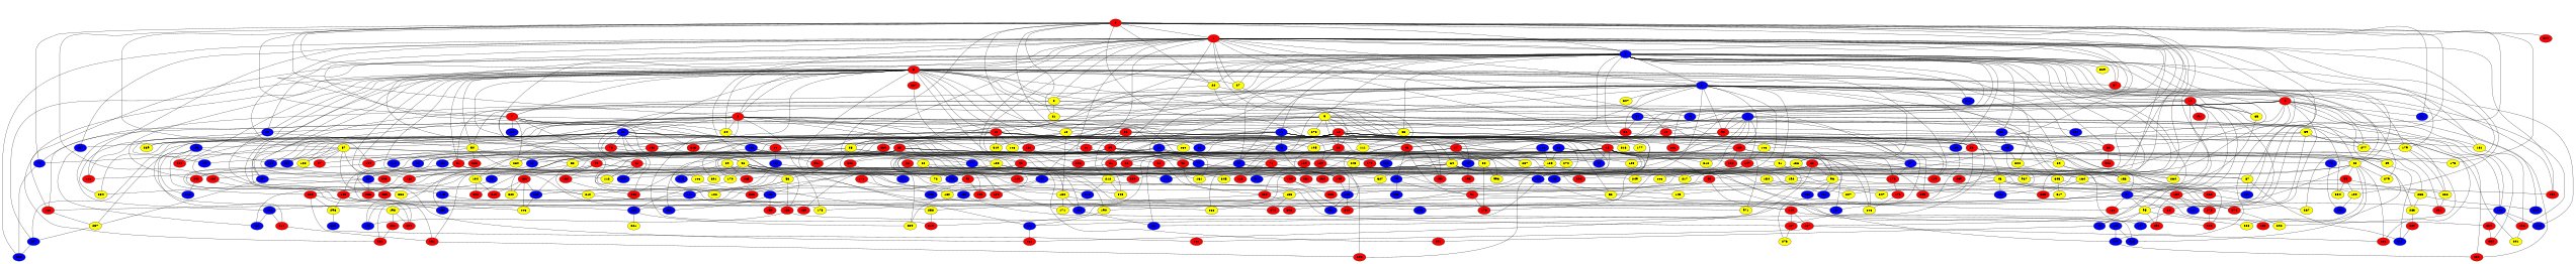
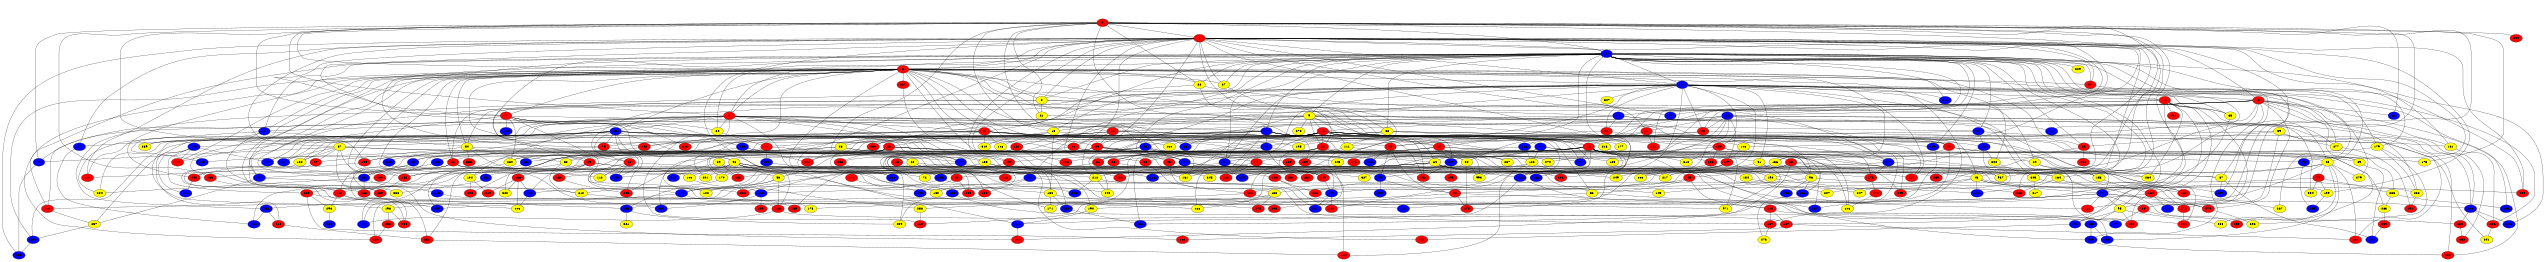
  graph {
    node [fillcolor=red style=filled]
    0
    1
    2 [fillcolor=blue]
    3
    4
    7
    13 [fillcolor=yellow]
    21 [fillcolor=yellow]
    22 [fillcolor=yellow]
    31 [fillcolor=blue]
    37 [fillcolor=yellow]
    60 [fillcolor=yellow]
    70 [fillcolor=blue]
    86 [fillcolor=blue]
    95 [fillcolor=yellow]
    141 [fillcolor=blue]
    160
    167
    175 [fillcolor=yellow]
    192 [fillcolor=yellow]
    201 [fillcolor=blue]
    239
    252
    344
    5 [fillcolor=blue]
    6
    8 [fillcolor=yellow]
    18
    27 [fillcolor=yellow]
    32
    33 [fillcolor=yellow]
    39
    43 [fillcolor=yellow]
    44
    46 [fillcolor=yellow]
    57
    75 [fillcolor=blue]
    78 [fillcolor=blue]
    87 [fillcolor=yellow]
    93
    106 [fillcolor=blue]
    108
    128 [fillcolor=blue]
    131 [fillcolor=yellow]
    134 [fillcolor=blue]
    137 [fillcolor=blue]
    146 [fillcolor=yellow]
    194
    199 [fillcolor=yellow]
    207 [fillcolor=yellow]
    240
    270 [fillcolor=yellow]
    288 [fillcolor=blue]
    290
    326
    9 [fillcolor=yellow]
    10 [fillcolor=blue]
    14 [fillcolor=blue]
    15
    16
    17
    19
    24 [fillcolor=yellow]
    30 [fillcolor=blue]
    42 [fillcolor=yellow]
    47 [fillcolor=blue]
    50 [fillcolor=yellow]
    62
    65 [fillcolor=yellow]
    76
    82 [fillcolor=blue]
    101 [fillcolor=blue]
    142
    150 [fillcolor=blue]
    157 [fillcolor=blue]
    161 [fillcolor=yellow]
    163
    179 [fillcolor=yellow]
    200 [fillcolor=blue]
    211 [fillcolor=blue]
    224 [fillcolor=blue]
    244
    246 [fillcolor=blue]
    267 [fillcolor=yellow]
    285
    305 [fillcolor=yellow]
    329 [fillcolor=yellow]
    20 [fillcolor=blue]
    51
    54 [fillcolor=yellow]
    61
    64 [fillcolor=yellow]
    88 [fillcolor=blue]
    92
    107 [fillcolor=blue]
    112 [fillcolor=yellow]
    119
    121
    187
    227
    232 [fillcolor=blue]
    234
    242
    266
    269
    273
    282
    287 [fillcolor=blue]
    300 [fillcolor=yellow]
    303
    304
    319
    336 [fillcolor=yellow]
    25 [fillcolor=blue]
    38
    77 [fillcolor=blue]
    100 [fillcolor=blue]
    104 [fillcolor=yellow]
    116 [fillcolor=blue]
    149 [fillcolor=blue]
    155 [fillcolor=yellow]
    221 [fillcolor=blue]
    230 [fillcolor=blue]
    238 [fillcolor=blue]
    289 [fillcolor=yellow]
    122 [fillcolor=blue]
    123 [fillcolor=blue]
    213
    215 [fillcolor=blue]
    284 [fillcolor=yellow]
    130 [fillcolor=yellow]
    139
    148 [fillcolor=yellow]
    310 [fillcolor=yellow]
    23
    280
    158 [fillcolor=yellow]
    97
    182
    172
    135 [fillcolor=blue]
    205
    340 [fillcolor=yellow]
    253
    99 [fillcolor=blue]
    286 [fillcolor=yellow]
    138 [fillcolor=blue]
    183
    235
    342
    229
    247 [fillcolor=yellow]
    272
    28 [fillcolor=yellow]
    29 [fillcolor=yellow]
    41 [fillcolor=yellow]
    48
    49
    56
    81
    90
    118
    120
    136 [fillcolor=yellow]
    188 [fillcolor=blue]
    203 [fillcolor=yellow]
    236
    277 [fillcolor=yellow]
    279 [fillcolor=yellow]
    307 [fillcolor=yellow]
    323 [fillcolor=blue]
    11 [fillcolor=blue]
    69 [fillcolor=yellow]
    105 [fillcolor=yellow]
    125 [fillcolor=yellow]
    164 [fillcolor=yellow]
    208
    220
    222 [fillcolor=yellow]
    274
    332
    34 [fillcolor=blue]
    67 [fillcolor=blue]
    73 [fillcolor=blue]
    251 [fillcolor=blue]
    83
    111 [fillcolor=yellow]
    250 [fillcolor=yellow]
    94
    109 [fillcolor=blue]
    177 [fillcolor=yellow]
    74 [fillcolor=blue]
    71
    98
    129
    151 [fillcolor=blue]
    156 [fillcolor=blue]
    299
    140 [fillcolor=blue]
    260
    217 [fillcolor=yellow]
    314 [fillcolor=blue]
    53 [fillcolor=yellow]
    335
    72 [fillcolor=yellow]
    170 [fillcolor=yellow]
    162
    178 [fillcolor=yellow]
    262 [fillcolor=blue]
    311 [fillcolor=blue]
    297 [fillcolor=blue]
    294 [fillcolor=blue]
    315 [fillcolor=blue]
    322
    197 [fillcolor=blue]
    181 [fillcolor=blue]
    147
    346 [fillcolor=yellow]
    204
    12
    171 [fillcolor=yellow]
    278 [fillcolor=yellow]
    327 [fillcolor=yellow]
    334 [fillcolor=yellow]
    276 [fillcolor=yellow]
    117 [fillcolor=blue]
    254 [fillcolor=yellow]
    36 [fillcolor=blue]
    124
    152
    185 [fillcolor=yellow]
    206
    268 [fillcolor=yellow]
    306
    40 [fillcolor=blue]
    66
    45
    58 [fillcolor=yellow]
    63
    176
    223
    243 [fillcolor=yellow]
    312 [fillcolor=yellow]
    330
    n245 [fillcolor=yellow label=937]
    35
    80 [fillcolor=blue]
    320 [fillcolor=yellow]
    52 [fillcolor=yellow]
    256
    84
    184
    191
    264 [fillcolor=yellow]
    55
    186
    328 [fillcolor=blue]
    n258 [fillcolor=yellow label=993]
    91
    338
    127 [fillcolor=blue]
    341
    180 [fillcolor=yellow]
    308
    257 [fillcolor=yellow]
    210 [fillcolor=yellow]
    292 [fillcolor=yellow]
    324
    317 [fillcolor=yellow]
    85 [fillcolor=blue]
    110
    196 [fillcolor=blue]
    198 [fillcolor=yellow]
    209 [fillcolor=blue]
    225 [fillcolor=blue]
    103 [fillcolor=yellow]
    333
    102 [fillcolor=yellow]
    126
    168 [fillcolor=blue]
    68 [fillcolor=blue]
    302
    115 [fillcolor=blue]
    245 [fillcolor=blue]
    154 [fillcolor=yellow]
    169
    195
    345 [fillcolor=yellow]
    145
    281
    316 [fillcolor=blue]
    265
    313 [fillcolor=blue]
    216 [fillcolor=yellow]
    331
    212 [fillcolor=yellow]
    153 [fillcolor=yellow]
    219
    301 [fillcolor=yellow]
    231
    261
    259 [fillcolor=blue]
    189 [fillcolor=blue]
    n304 [fillcolor=yellow label=971]
    79 [fillcolor=blue]
    228 [fillcolor=blue]
    166
    96 [fillcolor=yellow]
    113 [fillcolor=blue]
    241 [fillcolor=yellow]
    248 [fillcolor=blue]
    283 [fillcolor=yellow]
    214
    291
    275
    218 [fillcolor=blue]
    233 [fillcolor=yellow]
    255
    237 [fillcolor=yellow]
    321 [fillcolor=yellow]
    343 [fillcolor=blue]
    190 [fillcolor=yellow]
    165 [fillcolor=blue]
    143 [fillcolor=yellow]
    298
    339 [fillcolor=yellow]
    249 [fillcolor=yellow]
    114
    133 [fillcolor=yellow]
    258 [fillcolor=yellow]
    202
    132 [fillcolor=blue]
    26
    263 [fillcolor=blue]
    173
    159
    295 [fillcolor=yellow]
    89 [fillcolor=yellow]
    144
    318 [fillcolor=blue]
    59 [fillcolor=yellow]
    296 [fillcolor=yellow]
    309
    174
    325 [fillcolor=blue]
    0 -- 1
    0 -- 2
    0 -- 3
    0 -- 4
    0 -- 7
    0 -- 13
    0 -- 21
    0 -- 22
    0 -- 31
    0 -- 37
    0 -- 60
    0 -- 70
    0 -- 86
    0 -- 95
    0 -- 141
    0 -- 160
    0 -- 167
    0 -- 175
    0 -- 192
    0 -- 201
    0 -- 239
    0 -- 252
    0 -- 344
    1 -- 2
    1 -- 3
    1 -- 4
    1 -- 7
    1 -- 5
    1 -- 6
    1 -- 8
    1 -- 18
    1 -- 27
    1 -- 32
    1 -- 33
    1 -- 39
    1 -- 43
    1 -- 44
    1 -- 46
    1 -- 57
    1 -- 75
    1 -- 78
    1 -- 87
    1 -- 93
    1 -- 106
    1 -- 108
    1 -- 128
    1 -- 131
    1 -- 134
    1 -- 137
    1 -- 146
    1 -- 194
    1 -- 199
    1 -- 207
    1 -- 240
    1 -- 270
    1 -- 288
    1 -- 290
    1 -- 326
    2 -- 3
    2 -- 13
    2 -- 22
    2 -- 5
    2 -- 8
    2 -- 27
    2 -- 33
    2 -- 57
    2 -- 290
    2 -- 9
    2 -- 10
    2 -- 14
    2 -- 15
    2 -- 16
    2 -- 17
    2 -- 19
    2 -- 24
    2 -- 30
    2 -- 42
    2 -- 47
    2 -- 50
    2 -- 62
    2 -- 65
    2 -- 76
    2 -- 82
    2 -- 101
    2 -- 142
    2 -- 150
    2 -- 157
    2 -- 161
    2 -- 163
    2 -- 179
    2 -- 200
    2 -- 211
    2 -- 224
    2 -- 244
    2 -- 246
    2 -- 267
    2 -- 285
    2 -- 305
    2 -- 329
    3 -- 4
    3 -- 7
    3 -- 22
    3 -- 5
    3 -- 8
    3 -- 27
    3 -- 44
    3 -- 57
    3 -- 9
    3 -- 10
    3 -- 15
    3 -- 16
    3 -- 62
    3 -- 179
    3 -- 20
    3 -- 51
    3 -- 54
    3 -- 61
    3 -- 64
    3 -- 88
    3 -- 92
    3 -- 107
    3 -- 112
    3 -- 119
    3 -- 121
    3 -- 187
    3 -- 227
    3 -- 232
    3 -- 234
    3 -- 242
    3 -- 266
    3 -- 269
    3 -- 273
    3 -- 282
    3 -- 287
    3 -- 300
    3 -- 303
    3 -- 304
    3 -- 319
    3 -- 336
    4 -- 10
    4 -- 16
    4 -- 24
    4 -- 30
    4 -- 76
    4 -- 20
    4 -- 25
    4 -- 38
    4 -- 77
    4 -- 100
    4 -- 104
    4 -- 116
    4 -- 149
    4 -- 155
    4 -- 221
    4 -- 230
    4 -- 238
    4 -- 289
    7 -- 14
    7 -- 24
    7 -- 304
    7 -- 77
    7 -- 122
    7 -- 123
    7 -- 213
    7 -- 215
    7 -- 284
    13 -- 130
    13 -- 139
    13 -- 148
    13 -- 310
    22 -- 305
    22 -- 23
    22 -- 280
    37 -- 70
    37 -- 42
    37 -- 269
    37 -- 77
    37 -- 238
    37 -- 158
    37 -- 97
    37 -- 182
    60 -- 101
    60 -- 172
    60 -- 135
    60 -- 205
    70 -- 288
    86 -- 340
    95 -- 253
    95 -- 99
    95 -- 286
    95 -- 138
    160 -- 183
    167 -- 235
    167 -- 342
    192 -- 229
    192 -- 247
    252 -- 272
    5 -- 6
    5 -- 128
    5 -- 9
    5 -- 19
    5 -- 65
    5 -- 82
    5 -- 211
    5 -- 54
    5 -- 61
    5 -- 253
    5 -- 28
    5 -- 29
    5 -- 41
    5 -- 48
    5 -- 49
    5 -- 56
    5 -- 81
    5 -- 90
    5 -- 118
    5 -- 120
    5 -- 136
    5 -- 188
    5 -- 203
    5 -- 236
    5 -- 277
    5 -- 279
    5 -- 307
    5 -- 323
    6 -- 21
    6 -- 31
    6 -- 75
    6 -- 131
    6 -- 90
    6 -- 11
    6 -- 69
    6 -- 105
    6 -- 125
    6 -- 164
    6 -- 208
    6 -- 220
    6 -- 222
    6 -- 274
    6 -- 332
    8 -- 21
    8 -- 157
    8 -- 51
    8 -- 34
    8 -- 67
    18 -- 43
    18 -- 326
    18 -- 229
    18 -- 73
    27 -- 251
    32 -- 229
    33 -- 280
    33 -- 83
    33 -- 111
+   33 -- 250
    33 -- 94
    33 -- 109
    33 -- 177
    39 -- 284
    39 -- 182
    39 -- 74
    39 -- 71
    39 -- 98
    39 -- 129
    39 -- 151
    39 -- 156
    43 -- 141
    43 -- 47
    43 -- 222
    43 -- 299
    43 -- 140
    43 -- 260
    44 -- 140
    44 -- 217
    44 -- 314
    46 -- 135
    46 -- 274
    46 -- 260
    46 -- 53
    46 -- 335
    46 -- 72
    46 -- 170
    46 -- 162
-   46 -- 178
+   46 -- 103
    46 -- 262
    46 -- 311
    57 -- 297
    78 -- 294
    87 -- 297
    87 -- 315
    93 -- 106
    93 -- 161
    106 -- 130
    106 -- 322
    128 -- 221
    128 -- 197
    131 -- 236
    134 -- 181
    137 -- 262
    146 -- 147
    146 -- 346
    194 -- 204
    199 -- 294
    9 -- 13
    9 -- 163
    9 -- 23
-   9 -- 28
+   9 -- 161
    9 -- 83
    9 -- 111
    9 -- 299
    9 -- 12
    9 -- 171
    9 -- 278
    9 -- 327
    9 -- 334
    9 -- 276
    10 -- 108
    10 -- 54
    10 -- 117
    10 -- 254
    14 -- 194
    14 -- 17
    14 -- 230
    14 -- 69
    14 -- 67
    14 -- 73
    14 -- 36
    14 -- 124
    14 -- 152
    14 -- 185
    14 -- 206
    14 -- 268
    14 -- 306
    15 -- 32
    15 -- 134
    15 -- 107
    15 -- 41
    15 -- 164
    15 -- 72
    15 -- 346
    15 -- 40
    15 -- 66
    15 -- 45
    15 -- 58
    15 -- 63
    15 -- 176
    15 -- 223
    15 -- 243
    15 -- 312
    15 -- 330
    15 -- n245
    16 -- 39
    16 -- 87
    16 -- 17
    16 -- 142
    16 -- 148
    16 -- 310
    16 -- 158
    16 -- 48
    16 -- 250
    16 -- 170
    16 -- 152
    16 -- 35
    16 -- 80
    16 -- 320
    17 -- 175
    17 -- 93
    17 -- 50
    17 -- 107
    17 -- 284
    17 -- 67
    17 -- 52
    17 -- 256
    19 -- 95
    19 -- 42
    19 -- 65
    19 -- 121
    19 -- 99
    19 -- 34
    19 -- 84
    19 -- 184
    19 -- 191
    19 -- 264
    24 -- 94
    30 -- 235
    30 -- 48
    30 -- 109
    42 -- 286
    42 -- 235
    42 -- 279
    42 -- 45
    42 -- n245
    42 -- 55
    42 -- 186
    42 -- 328
    47 -- 95
    47 -- 163
    47 -- 100
    47 -- 274
    47 -- 178
    47 -- 84
    47 -- 186
    50 -- 314
    50 -- 176
    50 -- n258
    62 -- 91
    62 -- 338
    65 -- 127
    76 -- 149
    76 -- 341
    82 -- 112
    82 -- 119
    82 -- 116
    82 -- 327
    101 -- 187
    101 -- 124
    101 -- 180
    142 -- 194
    150 -- 308
    157 -- 257
    157 -- 210
    163 -- 257
    179 -- 252
    179 -- 222
    179 -- 292
    200 -- 220
    305 -- 324
    305 -- 317
    20 -- 46
    20 -- 137
    20 -- 76
    20 -- 238
    20 -- 289
    20 -- 272
    20 -- 105
    20 -- 73
    20 -- 74
    20 -- 254
    20 -- 206
    20 -- n258
    20 -- 85
    20 -- 110
    20 -- 196
    20 -- 198
    20 -- 209
    51 -- 199
    51 -- 157
    51 -- 88
    51 -- 340
    51 -- 164
    51 -- 225
+   54 -- 60
    54 -- 97
    54 -- 58
    54 -- 103
    54 -- 333
    61 -- 112
    61 -- 209
    61 -- 102
    61 -- 126
    64 -- 141
    64 -- 239
    64 -- 161
    64 -- 200
    64 -- 183
    64 -- 208
    64 -- 117
    64 -- 168
    64 -- 68
    64 -- 302
    88 -- 266
    88 -- 254
    88 -- 115
    92 -- 240
    92 -- 245
    107 -- 152
    107 -- 154
    107 -- 169
    107 -- 195
    107 -- 345
    121 -- 183
    121 -- 256
    121 -- 145
    121 -- 281
    187 -- 276
    227 -- 345
    242 -- 316
    287 -- 288
    300 -- 305
    25 -- 270
    25 -- 64
    25 -- 74
    25 -- 243
    25 -- 80
    25 -- 265
    25 -- 313
    38 -- 39
    38 -- 44
    38 -- 146
    38 -- 287
    38 -- 213
    38 -- 172
    38 -- 216
    38 -- 331
    38 -- 212
    77 -- 330
    77 -- 225
    77 -- 153
    100 -- 246
    100 -- 236
    100 -- 324
    104 -- 302
    104 -- 219
    155 -- 285
    155 -- 301
    155 -- 231
    221 -- 261
    123 -- 130
    123 -- 331
    123 -- 218
    284 -- 303
    130 -- 134
    130 -- 171
    130 -- 308
    139 -- 143
    23 -- 106
    23 -- 232
    23 -- 139
    23 -- 29
    23 -- 125
    23 -- 71
    23 -- 181
    23 -- 40
    280 -- 311
    158 -- 204
    97 -- 108
    182 -- 269
    172 -- 173
    135 -- 167
    135 -- 259
    205 -- 342
    205 -- 295
    205 -- 296
    99 -- 341
    138 -- 200
    138 -- 328
    183 -- 281
    183 -- 259
    183 -- 296
    229 -- n304
    229 -- 258
    28 -- 93
    28 -- 127
    28 -- 85
    28 -- 331
    28 -- 259
    29 -- 47
    29 -- 153
    41 -- 43
    41 -- 189
    41 -- n304
    48 -- 91
    48 -- 79
    48 -- 228
    49 -- 104
    49 -- 182
    49 -- 162
    49 -- 268
    49 -- 180
    49 -- 166
    56 -- 66
    56 -- 96
    81 -- 92
    81 -- 145
    90 -- 142
    90 -- 113
    90 -- 241
    120 -- 252
    120 -- 151
    120 -- 312
    120 -- 248
    120 -- 283
    136 -- 203
    136 -- 264
    136 -- 265
    188 -- 262
    188 -- 214
    236 -- 241
    277 -- 291
    11 -- 70
    11 -- 18
    11 -- 64
    11 -- 119
    11 -- 100
    11 -- 90
    11 -- 277
    11 -- 147
    11 -- 12
    11 -- 168
    11 -- 79
    69 -- 315
    105 -- 189
    164 -- 285
    164 -- 275
    222 -- 291
    274 -- 292
    34 -- 86
    34 -- 224
    34 -- 38
    34 -- 56
    34 -- 264
    67 -- 172
    67 -- 260
    67 -- 217
    73 -- 81
    73 -- 171
    73 -- 237
    73 -- 298
    83 -- 136
    83 -- 297
    83 -- 181
    83 -- 255
    111 -- 124
    111 -- 237
    94 -- 242
    94 -- 155
    94 -- 301
    94 -- 132
    109 -- 300
    109 -- 247
    109 -- 217
    74 -- 140
    74 -- 186
    74 -- 145
    71 -- 118
    71 -- 110
    71 -- 79
    98 -- 133
    156 -- 160
    140 -- 232
    140 -- 159
    260 -- 267
    53 -- 102
    53 -- 126
    53 -- 165
    170 -- 248
    162 -- 206
    147 -- 192
    147 -- 282
    147 -- 203
    147 -- 231
    12 -- 37
    12 -- 86
    12 -- 131
    12 -- 15
    12 -- 101
    12 -- 150
    12 -- 88
    12 -- 25
    12 -- 23
    12 -- 158
    12 -- 28
    12 -- 81
    12 -- 120
    12 -- 83
    12 -- 53
    12 -- 335
    12 -- 40
    12 -- 66
    12 -- 52
    12 -- n258
    12 -- 257
    12 -- 233
    117 -- 188
    117 -- 169
    36 -- 82
    36 -- 273
    36 -- 185
    36 -- n245
    36 -- 96
    124 -- 339
    185 -- 209
    185 -- 298
    185 -- 249
    306 -- 339
    66 -- 128
    66 -- 170
    45 -- 52
    45 -- 114
    45 -- 133
    58 -- 210
    58 -- 165
    63 -- 87
    63 -- 234
    63 -- 299
    63 -- 212
    63 -- 261
    63 -- 96
    63 -- 249
    35 -- 78
    35 -- 50
    35 -- 51
    35 -- 49
    35 -- 69
    35 -- 322
    35 -- 306
    35 -- 58
    35 -- 153
    35 -- 190
    80 -- 266
    52 -- 127
    52 -- 190
    84 -- 197
    84 -- 255
    184 -- 201
    184 -- 215
    184 -- 253
    184 -- 275
    55 -- 199
    55 -- 334
    55 -- 117
    55 -- 233
    91 -- 176
    91 -- 225
    91 -- 114
    257 -- 287
    210 -- 178
    324 -- 332
    85 -- 242
    85 -- 261
    196 -- 304
    196 -- 230
    196 -- 205
    196 -- 316
    196 -- 214
    198 -- 204
    198 -- 202
    225 -- 321
    225 -- 339
    103 -- 258
    126 -- 138
    126 -- 165
    68 -- 336
    115 -- 126
    154 -- 207
    145 -- 189
    281 -- 298
    216 -- n304
    212 -- 340
    212 -- 251
    212 -- 313
    153 -- 184
    189 -- 244
    189 -- 319
    189 -- 251
    79 -- 91
    79 -- 343
    166 -- 320
    166 -- 219
    166 -- 248
    166 -- 295
    96 -- 290
    96 -- 151
    96 -- 143
    96 -- 263
    113 -- 129
    113 -- 185
    248 -- 295
    283 -- 309
    214 -- 281
    275 -- 335
    233 -- 323
    233 -- 283
    190 -- 221
    114 -- 167
    114 -- 187
    114 -- 328
    133 -- 272
    133 -- 268
    133 -- 198
    258 -- 319
    202 -- 282
    132 -- 210
    132 -- 212
    26 -- 110
    173 -- 346
    89 -- 265
    89 -- 144
    89 -- 318
    144 -- 244
    144 -- 223
    59 -- 62
    59 -- 277
    59 -- 220
    59 -- 111
    59 -- 275
    296 -- 325
    309 -- 315
    174 -- 245
  }
